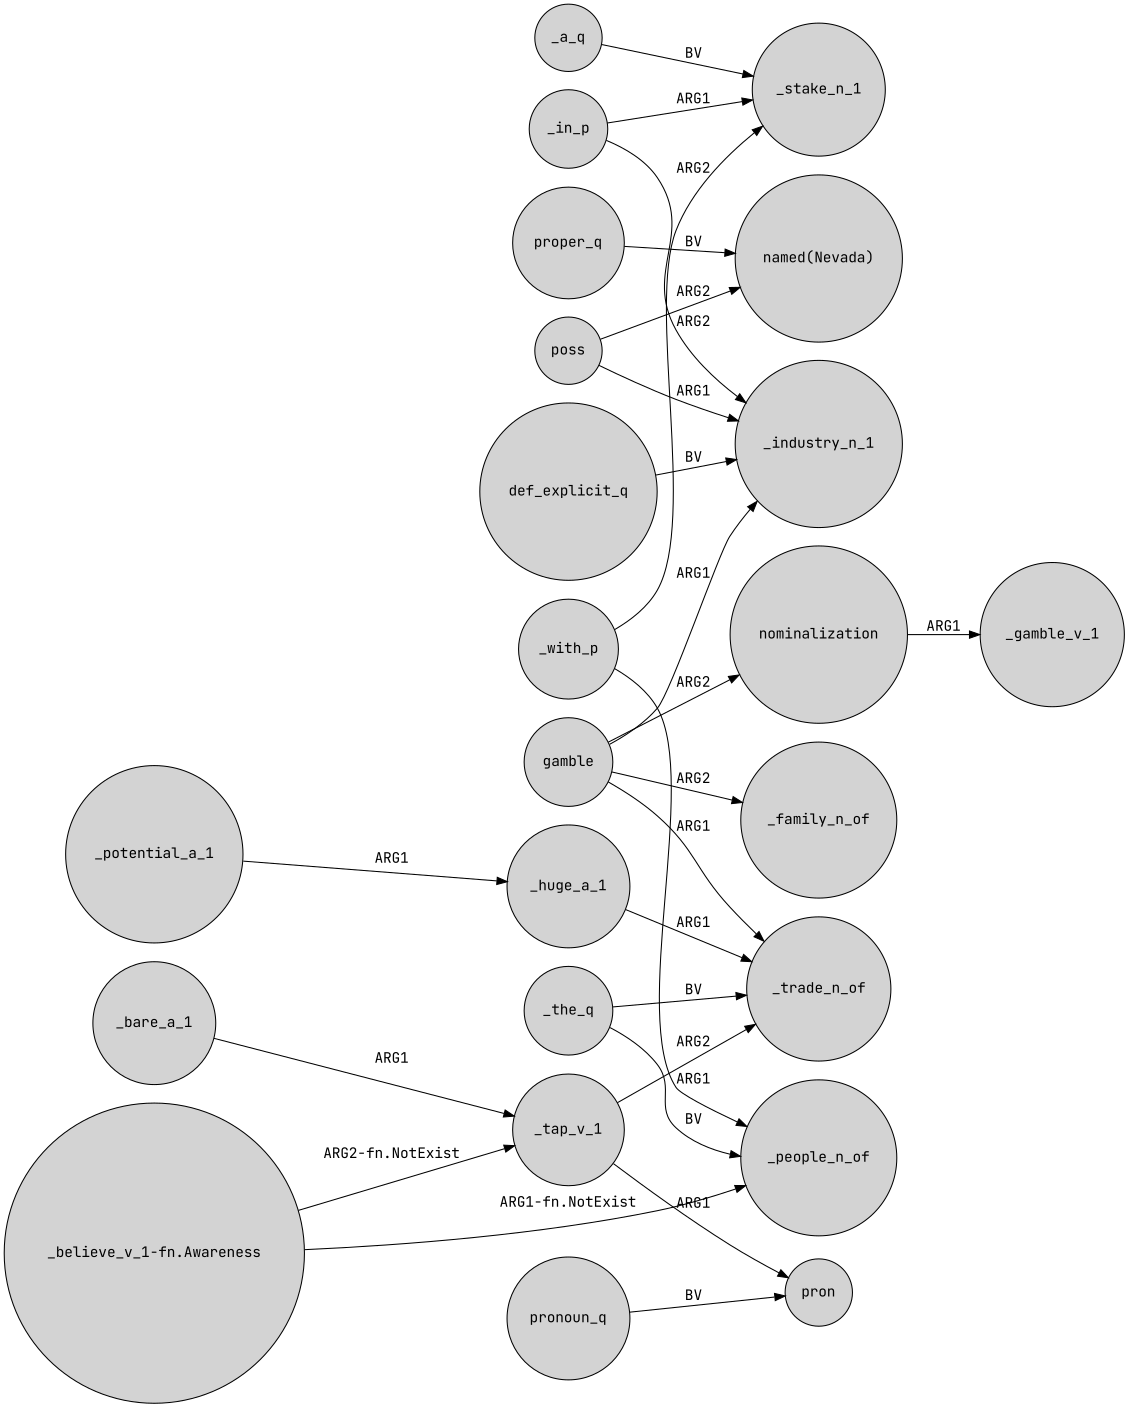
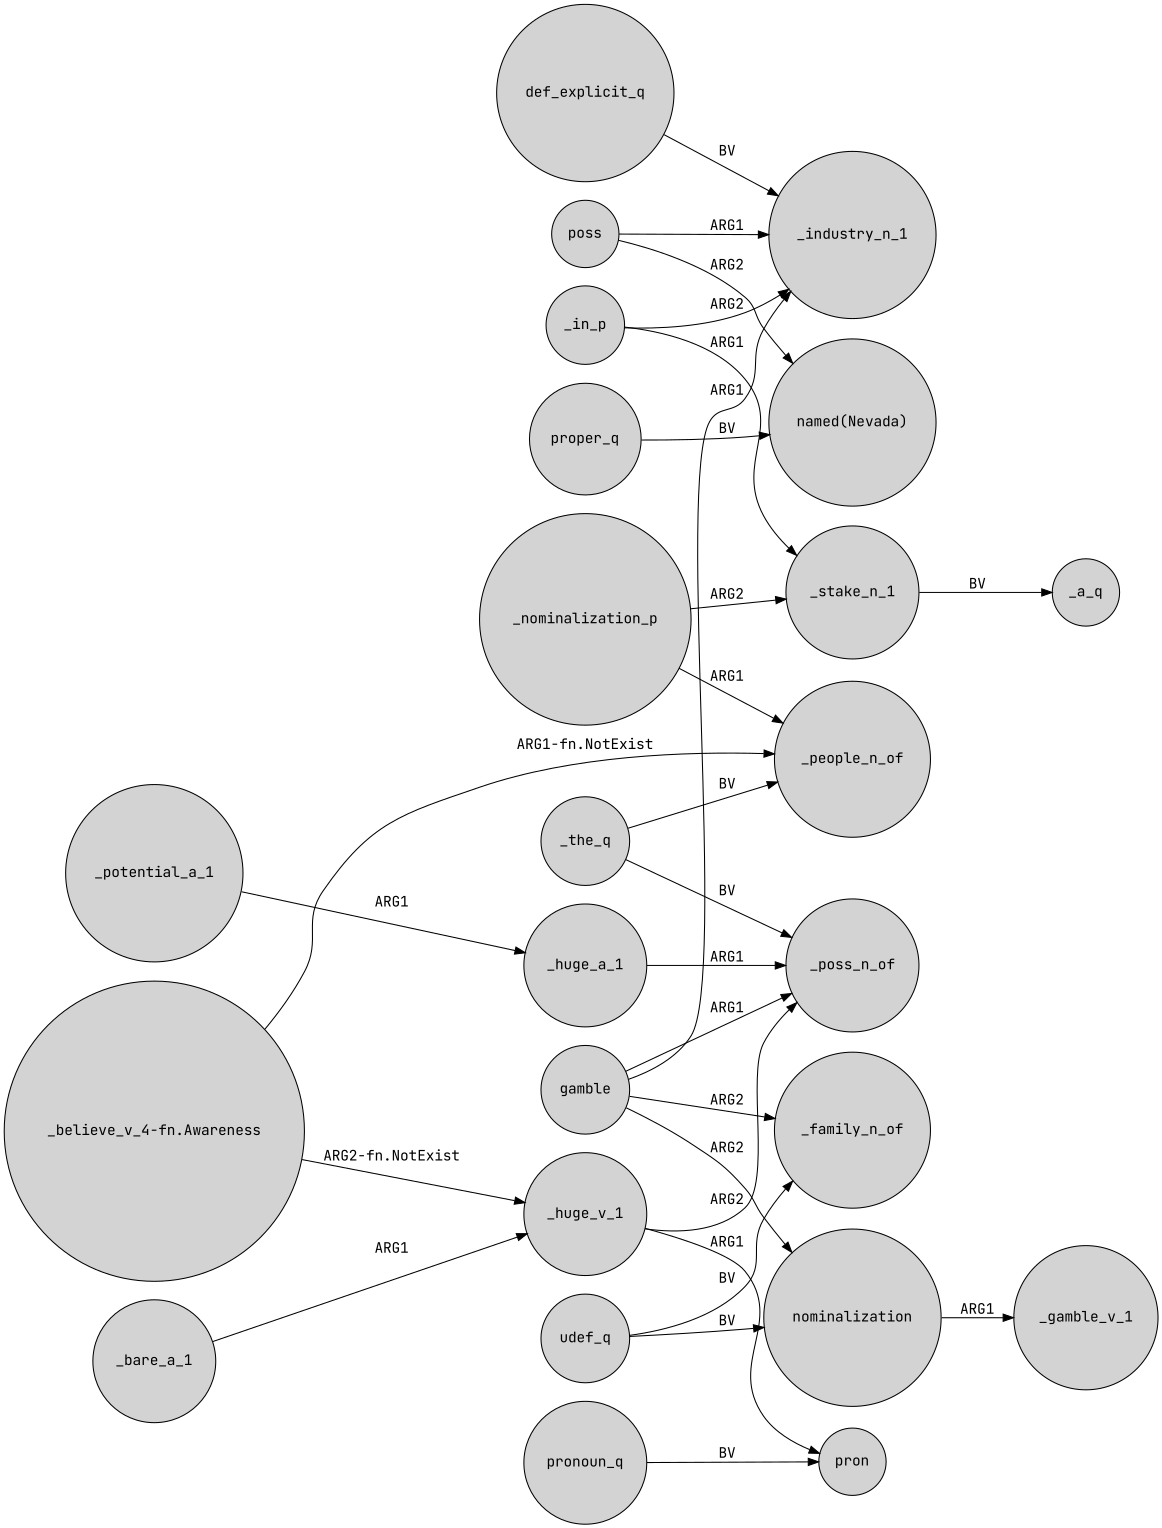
  digraph {
    fontname="JetBrains Mono"
    rankdir=LR
    node [fontname="JetBrains Mono" shape=circle style=filled]
    edge [fontname="JetBrains Mono"]
    _a_q
    _stake_n_1
    proper_q
    "named(Nevada)"
-   _tap_v_1
+   _tap_v_1 [label=_huge_v_1]
    pron
-   _trade_n_of
+   _trade_n_of [label=_poss_n_of]
    _the_q
    _people_n_of
-   "_believe_v_1-fn.Awareness"
+   "_believe_v_1-fn.Awareness" [label="_believe_v_4-fn.Awareness"]
    poss
    _industry_n_1
    n13 [label=gamble]
    _family_n_of
    nominalization
    _gamble_v_1
    _huge_a_1
    _in_p
    def_explicit_q
    pronoun_q
    _potential_a_1
-   _with_p
+   udef_q
+   _with_p [label=_nominalization_p]
    _bare_a_1
-   _a_q -> _stake_n_1 [label=BV]
+   _stake_n_1 -> _a_q [label=BV]
    proper_q -> "named(Nevada)" [label=BV]
    _tap_v_1 -> pron [label=ARG1]
    _tap_v_1 -> _trade_n_of [label=ARG2]
    _the_q -> _trade_n_of [label=BV]
    _the_q -> _people_n_of [label=BV]
    "_believe_v_1-fn.Awareness" -> _tap_v_1 [label="ARG2-fn.NotExist"]
    "_believe_v_1-fn.Awareness" -> _people_n_of [label="ARG1-fn.NotExist"]
    poss -> "named(Nevada)" [label=ARG2]
    poss -> _industry_n_1 [label=ARG1]
    n13 -> _trade_n_of [label=ARG1]
    n13 -> _industry_n_1 [label=ARG1]
    n13 -> _family_n_of [label=ARG2]
    n13 -> nominalization [label=ARG2]
    nominalization -> _gamble_v_1 [label=ARG1]
    _huge_a_1 -> _trade_n_of [label=ARG1]
    _in_p -> _stake_n_1 [label=ARG1]
    _in_p -> _industry_n_1 [label=ARG2]
    def_explicit_q -> _industry_n_1 [label=BV]
    pronoun_q -> pron [label=BV]
    _potential_a_1 -> _huge_a_1 [label=ARG1]
+   udef_q -> _family_n_of [label=BV]
+   udef_q -> nominalization [label=BV]
    _with_p -> _stake_n_1 [label=ARG2]
    _with_p -> _people_n_of [label=ARG1]
    _bare_a_1 -> _tap_v_1 [label=ARG1]
  }
